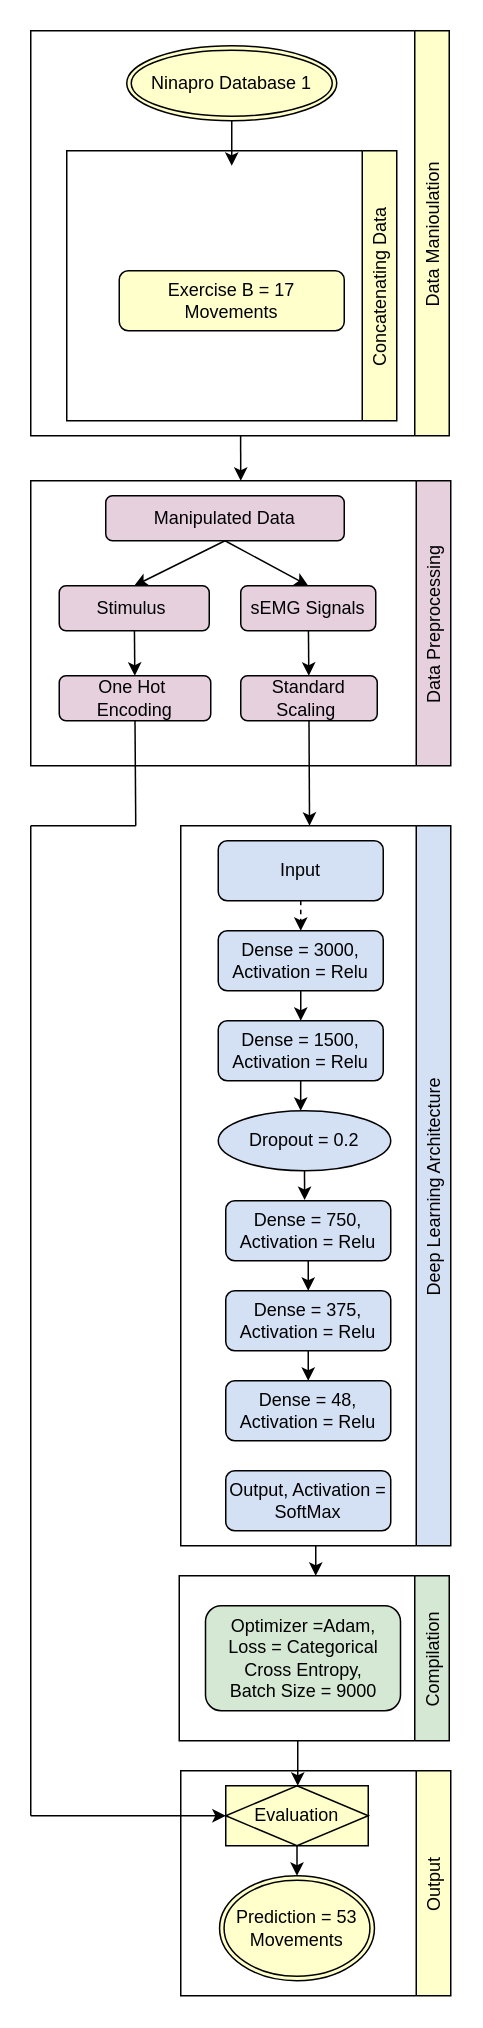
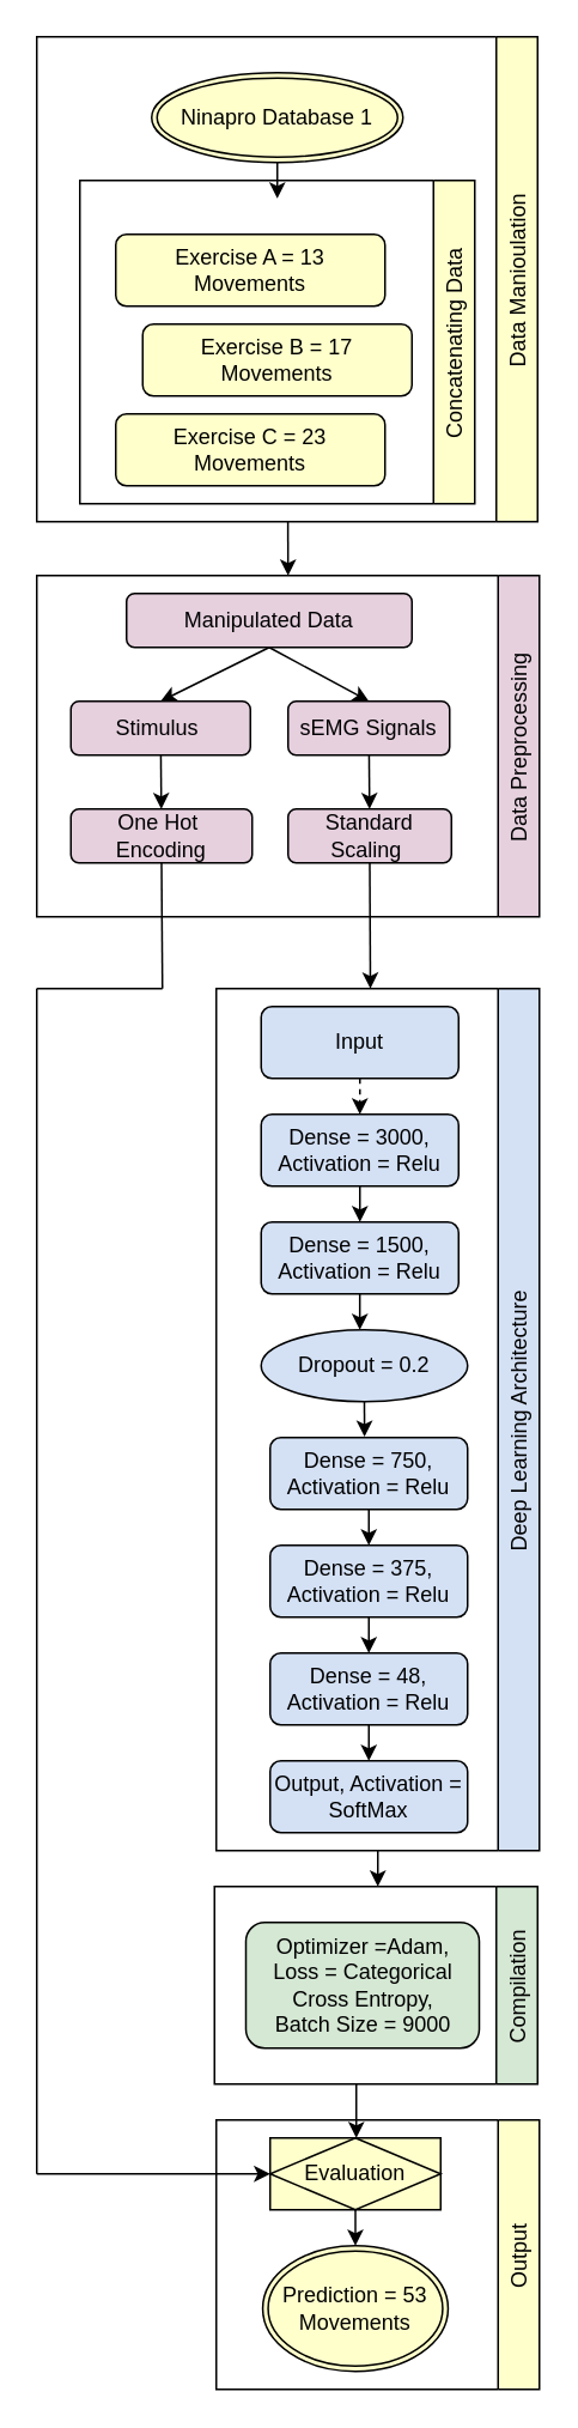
  <mxCell id="0" />
  <mxCell id="1" parent="0" />
  <mxCell id="2" value="Compilation" style="swimlane;horizontal=0;fillColor=#D5E8D4;direction=west;fontStyle=0" vertex="1" parent="1"><mxGeometry x="119" y="1050" width="180" height="110" as="geometry" /></mxCell>
  <mxCell id="3" value="Optimizer =Adam,&lt;br&gt;Loss = Categorical Cross Entropy,&lt;br&gt;Batch Size = 9000&lt;br&gt;" style="rounded=1;whiteSpace=wrap;html=1;fillColor=#D5E8D4;" vertex="1" parent="2"><mxGeometry x="17.5" y="20" width="130" height="70" as="geometry" /></mxCell>
  <mxCell id="4" style="edgeStyle=none;rounded=0;orthogonalLoop=1;jettySize=auto;html=1;" edge="1" parent="1" source="5"><mxGeometry relative="1" as="geometry"><mxPoint x="210" y="1050" as="targetPoint" /></mxGeometry></mxCell>
  <mxCell id="5" value="Deep Learning Architecture" style="swimlane;horizontal=0;fillColor=#D4E1F5;direction=west;startSize=23;fontStyle=0" vertex="1" parent="1"><mxGeometry x="120" y="550" width="180" height="480" as="geometry" /></mxCell>
  <mxCell id="6" value="" style="edgeStyle=none;rounded=0;orthogonalLoop=1;jettySize=auto;html=1;dashed=1;" edge="1" parent="5" source="7" target="9"><mxGeometry relative="1" as="geometry" /></mxCell>
  <mxCell id="7" value="Input" style="rounded=1;whiteSpace=wrap;html=1;fillColor=#D4E1F5;" vertex="1" parent="5"><mxGeometry x="25" y="10" width="110" height="40" as="geometry" /></mxCell>
  <mxCell id="8" value="" style="edgeStyle=none;rounded=0;orthogonalLoop=1;jettySize=auto;html=1;" edge="1" parent="5" source="9" target="11"><mxGeometry relative="1" as="geometry" /></mxCell>
  <mxCell id="9" value="Dense = 3000, Activation = Relu" style="rounded=1;whiteSpace=wrap;html=1;fillColor=#D4E1F5;" vertex="1" parent="5"><mxGeometry x="25" y="70" width="110" height="40" as="geometry" /></mxCell>
  <mxCell id="10" style="edgeStyle=none;rounded=0;orthogonalLoop=1;jettySize=auto;html=1;entryX=0.478;entryY=0;entryDx=0;entryDy=0;entryPerimeter=0;" edge="1" parent="5" source="11" target="13"><mxGeometry relative="1" as="geometry" /></mxCell>
  <mxCell id="11" value="Dense = 1500, Activation = Relu" style="rounded=1;whiteSpace=wrap;html=1;fillColor=#D4E1F5;" vertex="1" parent="5"><mxGeometry x="25" y="130" width="110" height="40" as="geometry" /></mxCell>
  <mxCell id="12" style="edgeStyle=none;rounded=0;orthogonalLoop=1;jettySize=auto;html=1;entryX=0.478;entryY=-0.012;entryDx=0;entryDy=0;entryPerimeter=0;" edge="1" parent="5" source="13" target="15"><mxGeometry relative="1" as="geometry" /></mxCell>
  <mxCell id="13" value="Dropout = 0.2" style="ellipse;whiteSpace=wrap;html=1;fillColor=#D4E1F5;rounded=1;" vertex="1" parent="5"><mxGeometry x="25" y="190" width="115" height="40" as="geometry" /></mxCell>
  <mxCell id="14" style="edgeStyle=none;rounded=0;orthogonalLoop=1;jettySize=auto;html=1;entryX=0.5;entryY=0;entryDx=0;entryDy=0;" edge="1" parent="5" source="15" target="17"><mxGeometry relative="1" as="geometry" /></mxCell>
  <mxCell id="15" value="Dense = 750, Activation = Relu" style="rounded=1;whiteSpace=wrap;html=1;fillColor=#D4E1F5;" vertex="1" parent="5"><mxGeometry x="30" y="250" width="110" height="40" as="geometry" /></mxCell>
  <mxCell id="16" value="" style="edgeStyle=none;rounded=0;orthogonalLoop=1;jettySize=auto;html=1;" edge="1" parent="5" source="17" target="19"><mxGeometry relative="1" as="geometry" /></mxCell>
  <mxCell id="17" value="Dense = 375, Activation = Relu" style="rounded=1;whiteSpace=wrap;html=1;fillColor=#D4E1F5;" vertex="1" parent="5"><mxGeometry x="30" y="310" width="110" height="40" as="geometry" /></mxCell>
+ <mxCell id="18" value="" style="edgeStyle=none;rounded=0;orthogonalLoop=1;jettySize=auto;html=1;" edge="1" parent="5" source="19" target="20"><mxGeometry relative="1" as="geometry" /></mxCell>
  <mxCell id="19" value="Dense = 48, Activation = Relu" style="rounded=1;whiteSpace=wrap;html=1;fillColor=#D4E1F5;" vertex="1" parent="5"><mxGeometry x="30" y="370" width="110" height="40" as="geometry" /></mxCell>
  <mxCell id="20" value="Output, Activation = SoftMax" style="rounded=1;whiteSpace=wrap;html=1;fillColor=#D4E1F5;" vertex="1" parent="5"><mxGeometry x="30" y="430" width="110" height="40" as="geometry" /></mxCell>
  <mxCell id="21" value="Data Preprocessing" style="swimlane;horizontal=0;fillColor=#E6D0DE;direction=west;fontStyle=0" vertex="1" parent="1"><mxGeometry x="20" y="320" width="280" height="190" as="geometry" /></mxCell>
  <mxCell id="22" style="edgeStyle=none;rounded=0;orthogonalLoop=1;jettySize=auto;html=1;exitX=0.5;exitY=1;exitDx=0;exitDy=0;entryX=0.5;entryY=0;entryDx=0;entryDy=0;" edge="1" parent="21" source="24" target="30"><mxGeometry relative="1" as="geometry" /></mxCell>
  <mxCell id="23" style="edgeStyle=none;rounded=0;orthogonalLoop=1;jettySize=auto;html=1;exitX=0.5;exitY=1;exitDx=0;exitDy=0;entryX=0.5;entryY=0;entryDx=0;entryDy=0;" edge="1" parent="21" source="24" target="27"><mxGeometry relative="1" as="geometry" /></mxCell>
  <mxCell id="24" value="Manipulated Data" style="rounded=1;whiteSpace=wrap;html=1;fillColor=#E6D0DE;" vertex="1" parent="21"><mxGeometry x="50" y="10" width="159" height="30" as="geometry" /></mxCell>
  <mxCell id="25" value="" style="edgeStyle=none;rounded=0;orthogonalLoop=1;jettySize=auto;html=1;" edge="1" parent="21" source="30" target="28"><mxGeometry relative="1" as="geometry" /></mxCell>
  <mxCell id="26" value="" style="edgeStyle=none;rounded=0;orthogonalLoop=1;jettySize=auto;html=1;" edge="1" parent="21" source="27" target="29"><mxGeometry relative="1" as="geometry" /></mxCell>
  <mxCell id="27" value="sEMG Signals" style="rounded=1;whiteSpace=wrap;html=1;fillColor=#E6D0DE;" vertex="1" parent="21"><mxGeometry x="140" y="70" width="90" height="30" as="geometry" /></mxCell>
  <mxCell id="28" value="One Hot&amp;nbsp; Encoding" style="rounded=1;whiteSpace=wrap;html=1;fillColor=#E6D0DE;" vertex="1" parent="21"><mxGeometry x="19" y="130" width="101" height="30" as="geometry" /></mxCell>
  <mxCell id="29" value="Standard Scaling&amp;nbsp;" style="rounded=1;whiteSpace=wrap;html=1;fillColor=#E6D0DE;" vertex="1" parent="21"><mxGeometry x="140" y="130" width="91" height="30" as="geometry" /></mxCell>
  <mxCell id="30" value="Stimulus&amp;nbsp;" style="rounded=1;whiteSpace=wrap;html=1;fillColor=#E6D0DE;" vertex="1" parent="21"><mxGeometry x="19" y="70" width="100" height="30" as="geometry" /></mxCell>
  <mxCell id="31" value="" style="edgeStyle=none;rounded=0;orthogonalLoop=1;jettySize=auto;html=1;entryX=0.5;entryY=1;entryDx=0;entryDy=0;" edge="1" parent="1" source="32" target="21"><mxGeometry relative="1" as="geometry" /></mxCell>
  <mxCell id="32" value="Data Manioulation" style="swimlane;horizontal=0;fillColor=#FFFFCC;direction=west;fontStyle=0" vertex="1" parent="1"><mxGeometry x="20" y="20" width="279" height="270" as="geometry" /></mxCell>
- <mxCell id="33" value="Ninapro Database 1" style="ellipse;shape=doubleEllipse;margin=3;whiteSpace=wrap;html=1;align=center;fillColor=#FFFFCC;" vertex="1" parent="32"><mxGeometry x="64" y="10" width="140" height="50" as="geometry" /></mxCell>
+ <mxCell id="33" value="Ninapro Database 1" style="ellipse;shape=doubleEllipse;margin=3;whiteSpace=wrap;html=1;align=center;fillColor=#FFFFCC;" vertex="1" parent="32"><mxGeometry x="64" y="20" width="140" height="50" as="geometry" /></mxCell>
  <mxCell id="34" value="" style="edgeStyle=none;rounded=0;orthogonalLoop=1;jettySize=auto;html=1;" edge="1" parent="32" source="33"><mxGeometry relative="1" as="geometry"><mxPoint x="134" y="90" as="targetPoint" /></mxGeometry></mxCell>
  <mxCell id="35" value="Concatenating Data" style="swimlane;horizontal=0;fillColor=#FFFFCC;direction=west;fontStyle=0" vertex="1" parent="32"><mxGeometry x="24" y="80" width="220" height="180" as="geometry" /></mxCell>
+ <mxCell id="36" value="Exercise A = 13 Movements" style="rounded=1;whiteSpace=wrap;html=1;fillColor=#FFFFCC;" vertex="1" parent="35"><mxGeometry x="20" y="30" width="150" height="40" as="geometry" /></mxCell>
  <mxCell id="37" value="Exercise B = 17 Movements" style="rounded=1;whiteSpace=wrap;html=1;fillColor=#FFFFCC;" vertex="1" parent="35"><mxGeometry x="35" y="80" width="150" height="40" as="geometry" /></mxCell>
+ <mxCell id="38" value="Exercise C = 23 Movements" style="rounded=1;whiteSpace=wrap;html=1;fillColor=#FFFFCC;" vertex="1" parent="35"><mxGeometry x="20" y="130" width="150" height="40" as="geometry" /></mxCell>
  <mxCell id="39" style="edgeStyle=none;rounded=0;orthogonalLoop=1;jettySize=auto;html=1;exitX=0.5;exitY=1;exitDx=0;exitDy=0;" edge="1" parent="1" source="29"><mxGeometry relative="1" as="geometry"><mxPoint x="205.857" y="550" as="targetPoint" /></mxGeometry></mxCell>
  <mxCell id="40" value="Output" style="swimlane;horizontal=0;fillColor=#FFFFCC;direction=west;fontStyle=0" vertex="1" parent="1"><mxGeometry x="120" y="1180" width="180" height="150" as="geometry" /></mxCell>
  <mxCell id="41" value="" style="edgeStyle=none;rounded=0;orthogonalLoop=1;jettySize=auto;html=1;" edge="1" parent="40" source="42" target="43"><mxGeometry relative="1" as="geometry" /></mxCell>
  <mxCell id="42" value="Evaluation" style="shape=associativeEntity;whiteSpace=wrap;html=1;align=center;fillColor=#FFFFCC;" vertex="1" parent="40"><mxGeometry x="30.0" y="10" width="95" height="40" as="geometry" /></mxCell>
  <mxCell id="43" value="Prediction = 53 Movements" style="ellipse;shape=doubleEllipse;margin=3;whiteSpace=wrap;html=1;align=center;fillColor=#FFFFCC;" vertex="1" parent="40"><mxGeometry x="25.87" y="70" width="103.25" height="70" as="geometry" /></mxCell>
  <mxCell id="44" style="edgeStyle=none;rounded=0;orthogonalLoop=1;jettySize=auto;html=1;exitX=0.5;exitY=0;exitDx=0;exitDy=0;" edge="1" parent="40" source="43" target="43"><mxGeometry relative="1" as="geometry" /></mxCell>
  <mxCell id="45" value="" style="endArrow=none;html=1;rounded=0;entryX=0.5;entryY=1;entryDx=0;entryDy=0;" edge="1" parent="1" target="28"><mxGeometry width="50" height="50" relative="1" as="geometry"><mxPoint x="90" y="550" as="sourcePoint" /><mxPoint x="40" y="490" as="targetPoint" /></mxGeometry></mxCell>
  <mxCell id="46" value="" style="endArrow=none;html=1;rounded=0;" edge="1" parent="1"><mxGeometry width="50" height="50" relative="1" as="geometry"><mxPoint x="20" y="550" as="sourcePoint" /><mxPoint x="90" y="550" as="targetPoint" /></mxGeometry></mxCell>
  <mxCell id="47" value="" style="endArrow=none;html=1;rounded=0;" edge="1" parent="1"><mxGeometry width="50" height="50" relative="1" as="geometry"><mxPoint x="20" y="1210" as="sourcePoint" /><mxPoint x="20" y="550" as="targetPoint" /></mxGeometry></mxCell>
  <mxCell id="48" value="" style="endArrow=classic;html=1;rounded=0;entryX=0;entryY=0.5;entryDx=0;entryDy=0;" edge="1" parent="1" target="42"><mxGeometry width="50" height="50" relative="1" as="geometry"><mxPoint x="20" y="1210" as="sourcePoint" /><mxPoint x="390" y="1160" as="targetPoint" /></mxGeometry></mxCell>
  <mxCell id="49" value="" style="endArrow=classic;html=1;rounded=0;entryX=0.5;entryY=0;entryDx=0;entryDy=0;" edge="1" parent="1" target="42"><mxGeometry width="50" height="50" relative="1" as="geometry"><mxPoint x="198" y="1160" as="sourcePoint" /><mxPoint x="280" y="1180" as="targetPoint" /><Array as="points"><mxPoint x="198" y="1190" /></Array></mxGeometry></mxCell>
